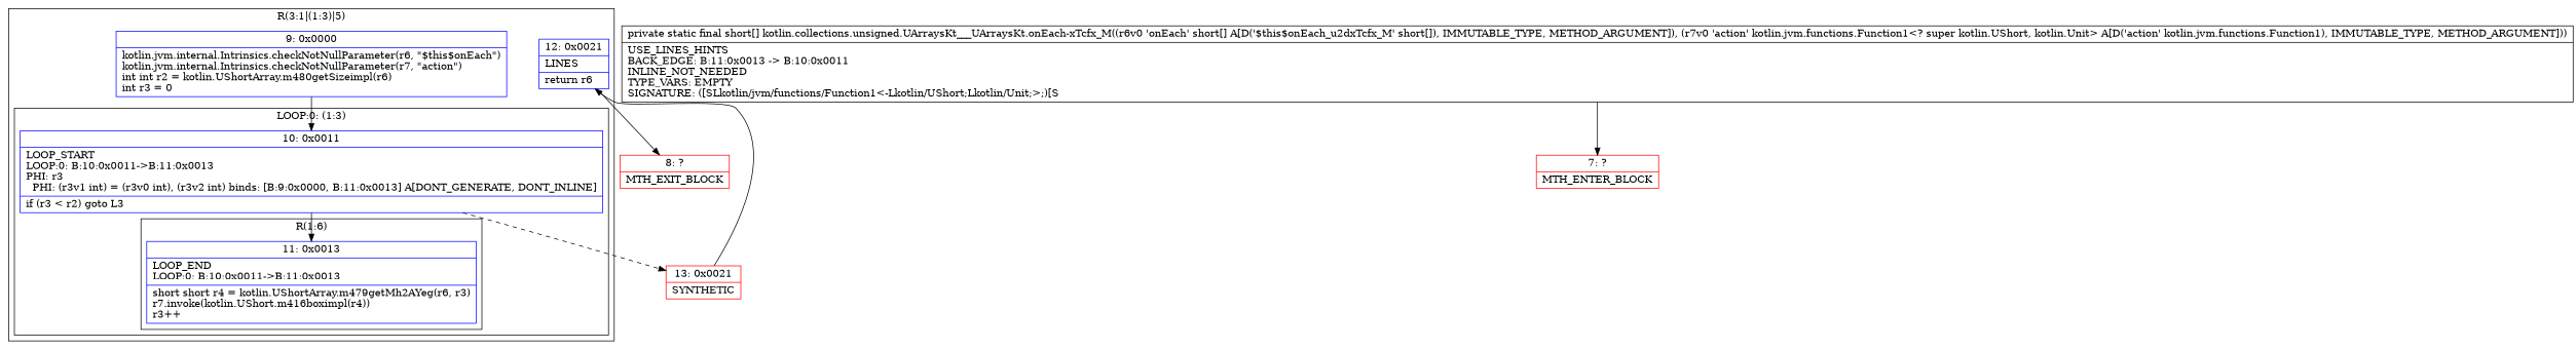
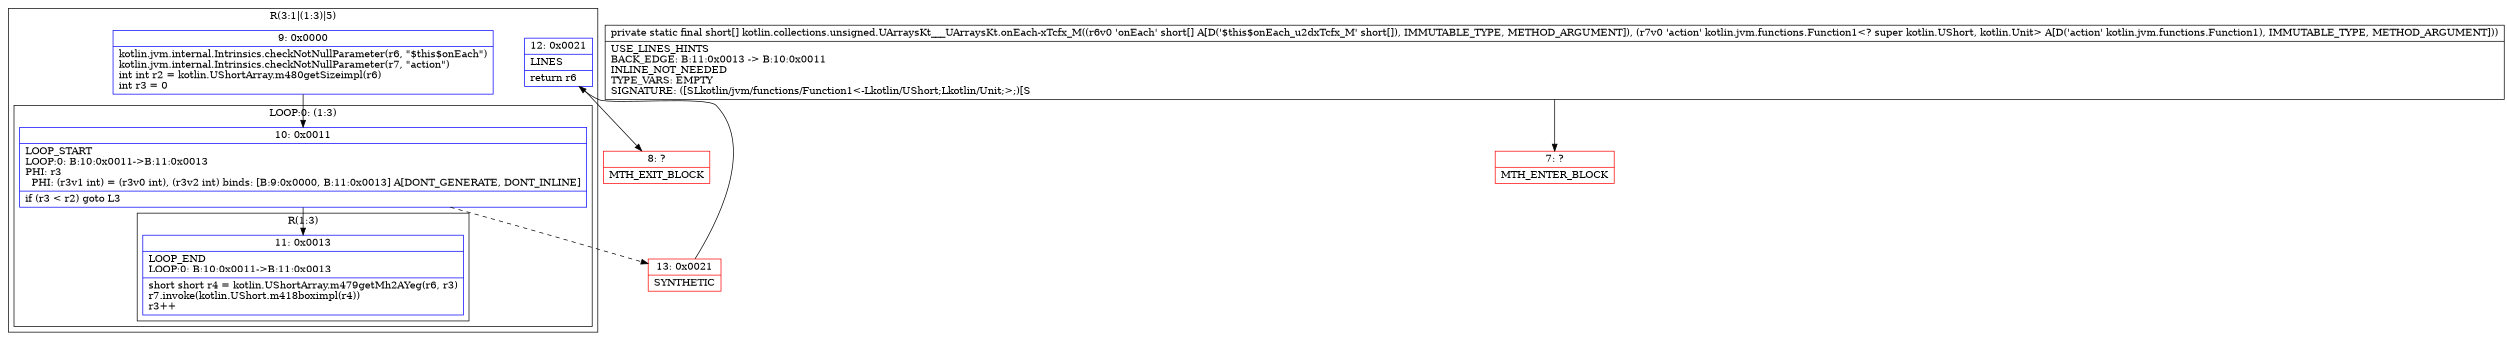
  digraph {
    node [color=blue shape=record]
-   n1 [label="{11\:\ 0x0013|LOOP_END\lLOOP:0: B:10:0x0011\-\>B:11:0x0013\l|short short r4 = kotlin.UShortArray.m479getMh2AYeg(r6, r3)\lr7.invoke(kotlin.UShort.m416boximpl(r4))\lr3++\l}"]
+   n1 [label="{11\:\ 0x0013|LOOP_END\lLOOP:0: B:10:0x0011\-\>B:11:0x0013\l|short short r4 = kotlin.UShortArray.m479getMh2AYeg(r6, r3)\lr7.invoke(kotlin.UShort.m418boximpl(r4))\lr3++\l}"]
    n2 [label="{10\:\ 0x0011|LOOP_START\lLOOP:0: B:10:0x0011\-\>B:11:0x0013\lPHI: r3 \l  PHI: (r3v1 int) = (r3v0 int), (r3v2 int) binds: [B:9:0x0000, B:11:0x0013] A[DONT_GENERATE, DONT_INLINE]\l|if (r3 \< r2) goto L3\l}"]
    n3 [label="{9\:\ 0x0000|kotlin.jvm.internal.Intrinsics.checkNotNullParameter(r6, \"$this$onEach\")\lkotlin.jvm.internal.Intrinsics.checkNotNullParameter(r7, \"action\")\lint int r2 = kotlin.UShortArray.m480getSizeimpl(r6)\lint r3 = 0\l}"]
    n4 [label="{12\:\ 0x0021|LINES\l|return r6\l}"]
    n5 [color=red label="{13\:\ 0x0021|SYNTHETIC\l}"]
    n6 [color=red label="{8\:\ ?|MTH_EXIT_BLOCK\l}"]
    n7 [color=red label="{7\:\ ?|MTH_ENTER_BLOCK\l}"]
    n8 [label="{private static final short[] kotlin.collections.unsigned.UArraysKt___UArraysKt.onEach\-xTcfx_M((r6v0 'onEach' short[] A[D('$this$onEach_u2dxTcfx_M' short[]), IMMUTABLE_TYPE, METHOD_ARGUMENT]), (r7v0 'action' kotlin.jvm.functions.Function1\<? super kotlin.UShort, kotlin.Unit\> A[D('action' kotlin.jvm.functions.Function1), IMMUTABLE_TYPE, METHOD_ARGUMENT]))  | USE_LINES_HINTS\lBACK_EDGE: B:11:0x0013 \-\> B:10:0x0011\lINLINE_NOT_NEEDED\lTYPE_VARS: EMPTY\lSIGNATURE: ([SLkotlin\/jvm\/functions\/Function1\<\-Lkotlin\/UShort;Lkotlin\/Unit;\>;)[S\l}" color=""]
    subgraph cluster_1 {
      label="R(3:1|(1:3)|5)"
      n3
      n4
      subgraph cluster_2 {
        label="LOOP:0: (1:3)"
        n2
        subgraph cluster_3 {
-         label="R(1:6)"
+         label="R(1:3)"
          n1
        }
      }
    }
    n2 -> n1
    n2 -> n5 [style=dashed]
    n3 -> n2
    n4 -> n6
    n5 -> n4
    n8 -> n7
  }
